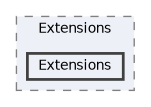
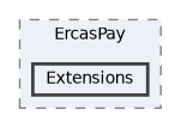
  digraph {
    compound=true
    n1 [color=grey25 fillcolor="#edf0f7" fontname=Helvetica fontsize=10 height=0.2 label=Extensions shape=box style="filled,bold" width=0.4]
    subgraph cluster_1 {
      bgcolor="#edf0f7"
      fontname=Helvetica
      fontsize=10
-     label=Extensions
+     label=ErcasPay
      pencolor=grey50
      style="filled,dashed"
      n1
    }
  }
